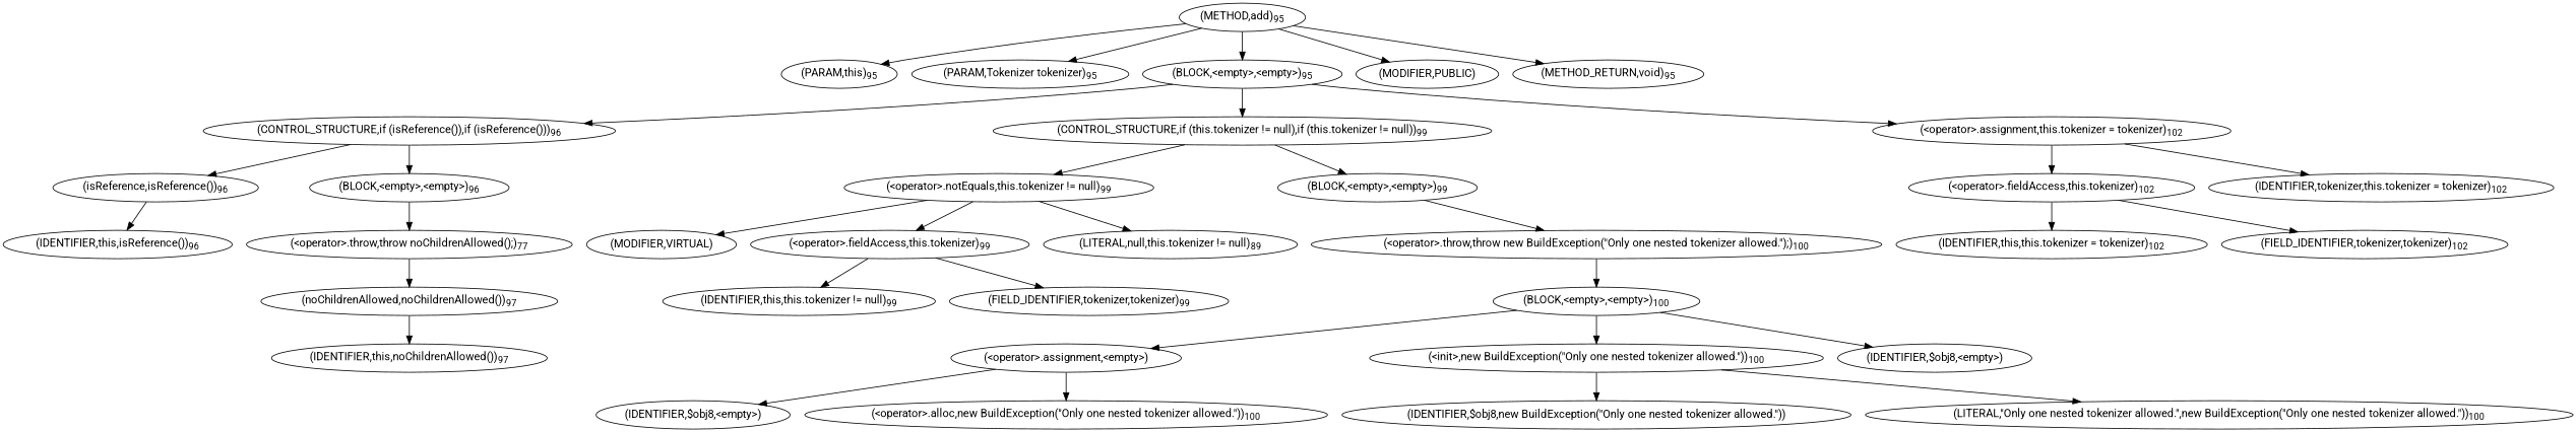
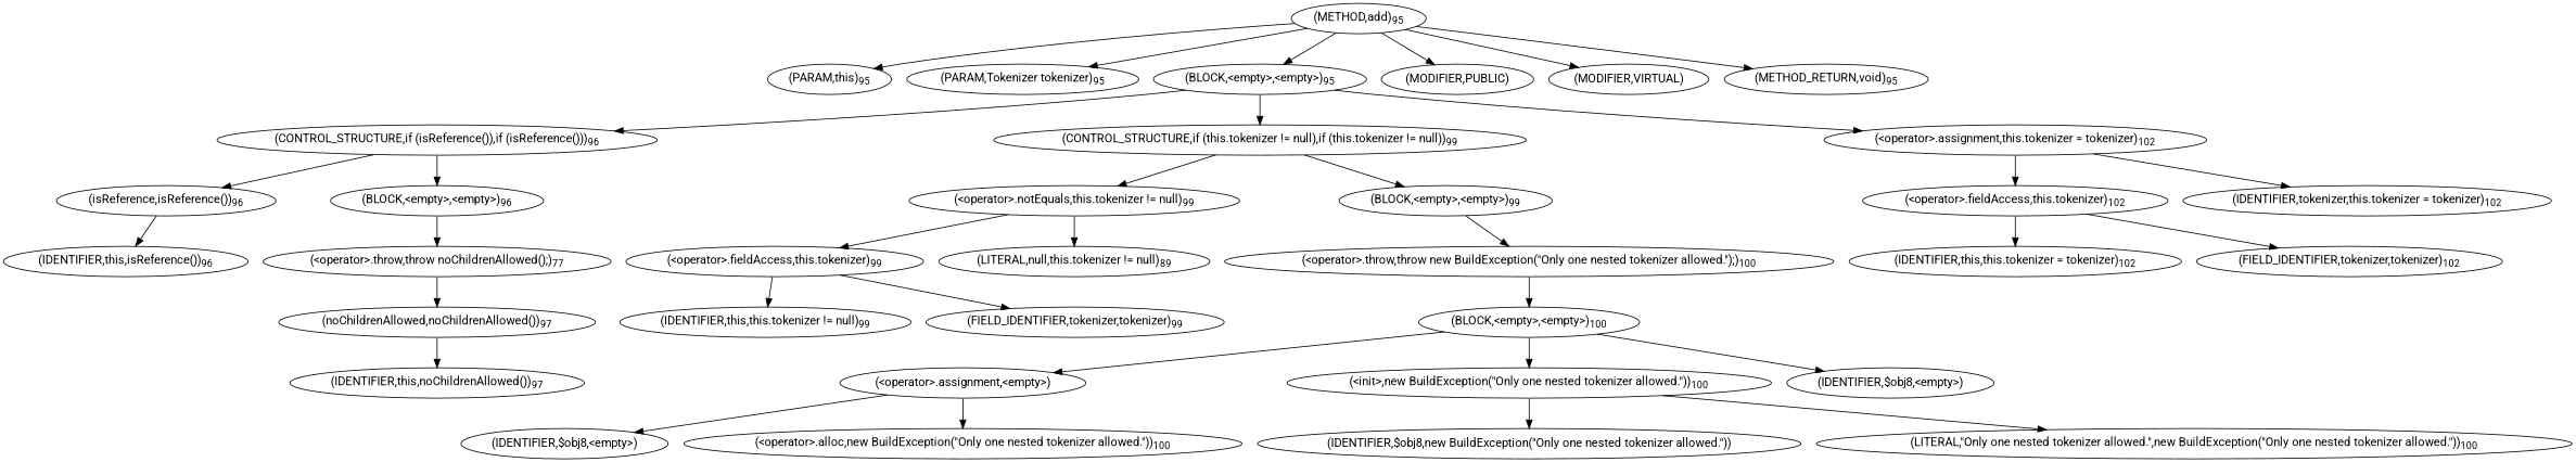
  digraph {
    fontname=Roboto
    node [fontname=Roboto]
    edge [fontname=Roboto]
    n1 [label=<(METHOD,add)<SUB>95</SUB>>]
    n2 [label=<(PARAM,this)<SUB>95</SUB>>]
    n3 [label=<(PARAM,Tokenizer tokenizer)<SUB>95</SUB>>]
    n4 [label=<(BLOCK,&lt;empty&gt;,&lt;empty&gt;)<SUB>95</SUB>>]
    n5 [label=<(MODIFIER,PUBLIC)>]
    n6 [label=<(MODIFIER,VIRTUAL)>]
    n7 [label=<(METHOD_RETURN,void)<SUB>95</SUB>>]
    n8 [label=<(CONTROL_STRUCTURE,if (isReference()),if (isReference()))<SUB>96</SUB>>]
    n9 [label=<(CONTROL_STRUCTURE,if (this.tokenizer != null),if (this.tokenizer != null))<SUB>99</SUB>>]
    n10 [label=<(&lt;operator&gt;.assignment,this.tokenizer = tokenizer)<SUB>102</SUB>>]
    n11 [label=<(isReference,isReference())<SUB>96</SUB>>]
    n12 [label=<(BLOCK,&lt;empty&gt;,&lt;empty&gt;)<SUB>96</SUB>>]
    n13 [label=<(&lt;operator&gt;.notEquals,this.tokenizer != null)<SUB>99</SUB>>]
    n14 [label=<(BLOCK,&lt;empty&gt;,&lt;empty&gt;)<SUB>99</SUB>>]
    n15 [label=<(&lt;operator&gt;.fieldAccess,this.tokenizer)<SUB>102</SUB>>]
    n16 [label=<(IDENTIFIER,tokenizer,this.tokenizer = tokenizer)<SUB>102</SUB>>]
    n17 [label=<(IDENTIFIER,this,isReference())<SUB>96</SUB>>]
    n18 [label=<(&lt;operator&gt;.throw,throw noChildrenAllowed();)<SUB>77</SUB>>]
    n19 [label=<(noChildrenAllowed,noChildrenAllowed())<SUB>97</SUB>>]
    n20 [label=<(IDENTIFIER,this,noChildrenAllowed())<SUB>97</SUB>>]
    n21 [label=<(&lt;operator&gt;.fieldAccess,this.tokenizer)<SUB>99</SUB>>]
    n22 [label=<(LITERAL,null,this.tokenizer != null)<SUB>89</SUB>>]
    n23 [label=<(&lt;operator&gt;.throw,throw new BuildException(&quot;Only one nested tokenizer allowed.&quot;);)<SUB>100</SUB>>]
    n24 [label=<(IDENTIFIER,this,this.tokenizer != null)<SUB>99</SUB>>]
    n25 [label=<(FIELD_IDENTIFIER,tokenizer,tokenizer)<SUB>99</SUB>>]
    n26 [label=<(BLOCK,&lt;empty&gt;,&lt;empty&gt;)<SUB>100</SUB>>]
    n27 [label=<(&lt;operator&gt;.assignment,&lt;empty&gt;)>]
    n28 [label=<(&lt;init&gt;,new BuildException(&quot;Only one nested tokenizer allowed.&quot;))<SUB>100</SUB>>]
    n29 [label=<(IDENTIFIER,$obj8,&lt;empty&gt;)>]
    n30 [label=<(IDENTIFIER,$obj8,&lt;empty&gt;)>]
    n31 [label=<(&lt;operator&gt;.alloc,new BuildException(&quot;Only one nested tokenizer allowed.&quot;))<SUB>100</SUB>>]
    n32 [label=<(IDENTIFIER,$obj8,new BuildException(&quot;Only one nested tokenizer allowed.&quot;))>]
    n33 [label=<(LITERAL,&quot;Only one nested tokenizer allowed.&quot;,new BuildException(&quot;Only one nested tokenizer allowed.&quot;))<SUB>100</SUB>>]
    n34 [label=<(IDENTIFIER,this,this.tokenizer = tokenizer)<SUB>102</SUB>>]
    n35 [label=<(FIELD_IDENTIFIER,tokenizer,tokenizer)<SUB>102</SUB>>]
    n1 -> n2
    n1 -> n3
    n1 -> n4
    n1 -> n5
-   n13 -> n6
+   n1 -> n6
    n1 -> n7
    n4 -> n8
    n4 -> n9
    n4 -> n10
    n8 -> n11
    n8 -> n12
    n9 -> n13
    n9 -> n14
    n10 -> n15
    n10 -> n16
    n11 -> n17
    n12 -> n18
    n13 -> n21
    n13 -> n22
    n14 -> n23
    n15 -> n34
    n15 -> n35
    n18 -> n19
    n19 -> n20
    n21 -> n24
    n21 -> n25
    n23 -> n26
    n26 -> n27
    n26 -> n28
    n26 -> n29
    n27 -> n30
    n27 -> n31
    n28 -> n32
    n28 -> n33
  }
